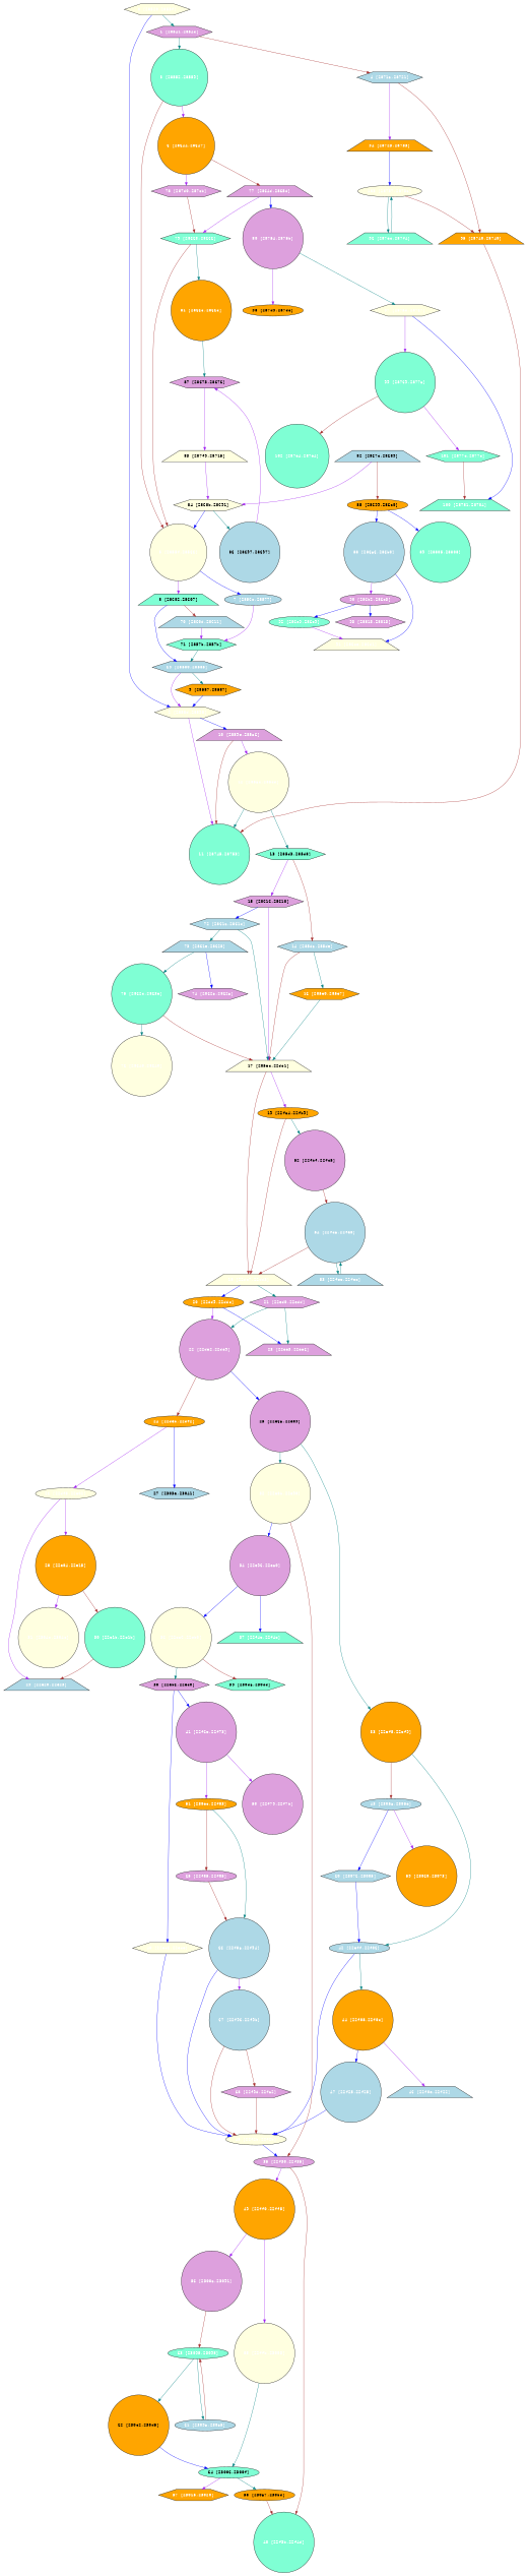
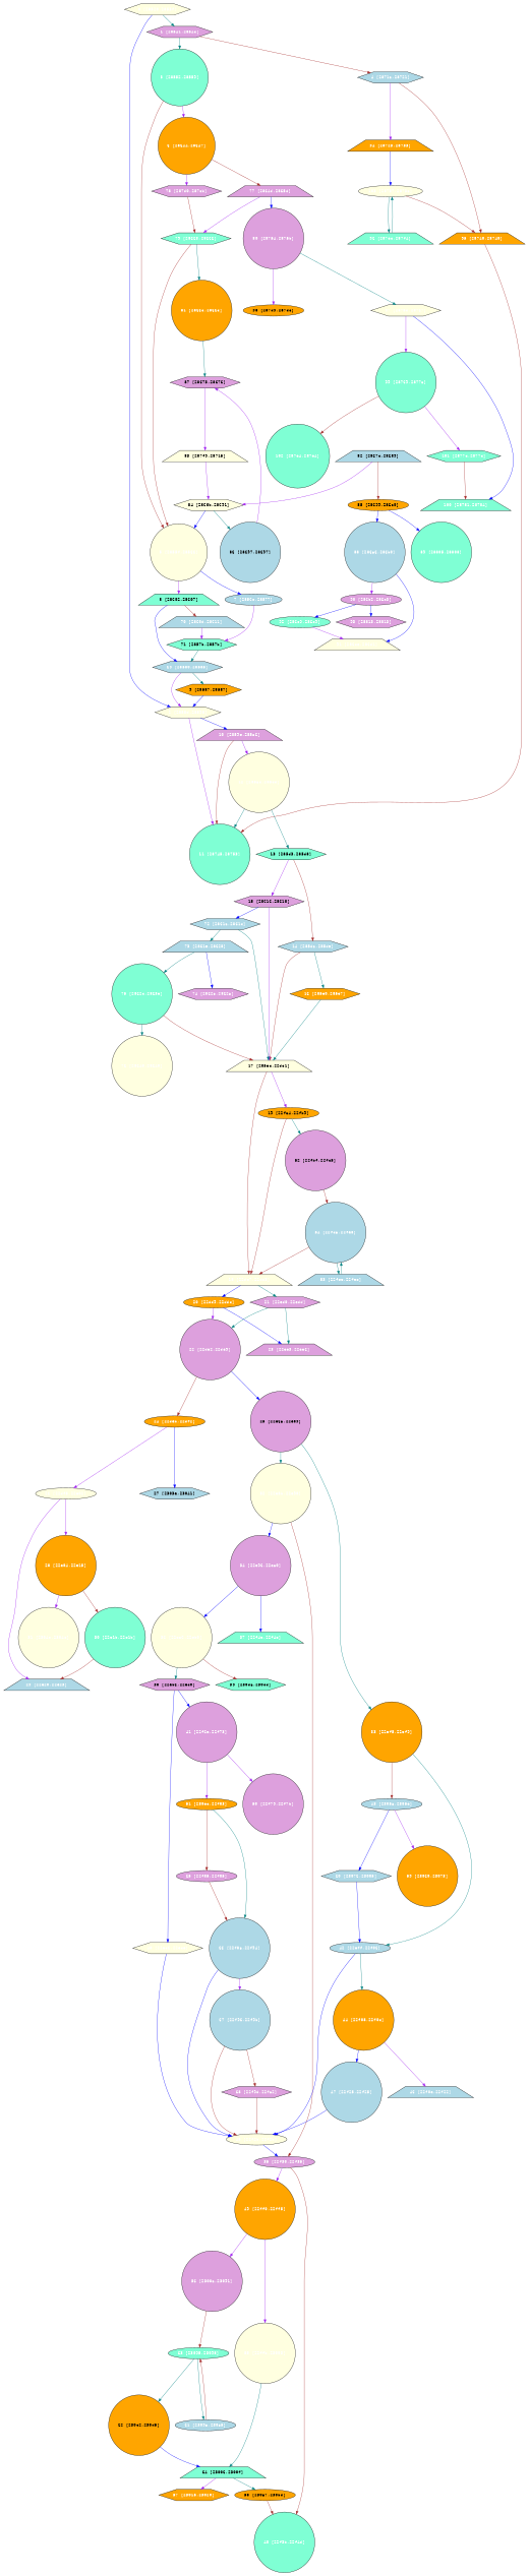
  digraph {
    fontname="DejaVu Sans Mono"
    node [fillcolor=plum fontcolor="#ffffff" fontname="DejaVu Sans Mono" shape=circle style=filled]
    edge [color=purple fontname="DejaVu Sans Mono"]
    n1 [fillcolor=lightyellow label="0 [28520,2853f]" shape=hexagon]
    n2 [label="1 [28541,2854c]" shape=hexagon]
    n3 [fillcolor=lightyellow label="2 [2858d,28598]" shape=hexagon]
    n4 [fillcolor=aquamarine label="3 [28552,28559]"]
    n5 [fillcolor=lightblue label="4 [2871a,28721]" shape=hexagon]
    n6 [label="10 [2859e,285a6]" shape=trapezium]
    n7 [fillcolor=aquamarine label="11 [28745,28753]"]
    n8 [fillcolor=lightyellow label="5 [2855f,28566]"]
    n9 [fillcolor=orange label="6 [28644,28647]"]
    n10 [fillcolor=orange label="94 [28723,28733]" shape=trapezium]
    n11 [fillcolor=orange label="95 [28740,28740]" shape=trapezium]
    n12 [fillcolor=lightyellow label="12 [285ac,285cd]"]
    n13 [fillcolor=lightblue label="7 [2856c,28577]" shape=ellipse]
    n14 [fillcolor=aquamarine fontcolor="#000000" label="8 [28602,28607]" shape=trapezium]
    n15 [label="77 [2864d,2865d]" shape=trapezium]
    n16 [label="78 [287d0,287cb]" shape=hexagon]
    n17 [fillcolor=lightyellow label="103 [28737,2873a]" shape=ellipse]
    n18 [fillcolor=aquamarine fontcolor="#000000" label="71 [2857b,2857b]" shape=hexagon]
    n19 [fillcolor=lightblue label="69 [28580,28585]" shape=hexagon]
    n20 [fillcolor=lightblue label="70 [2860d,28611]" shape=trapezium]
    n21 [fillcolor=aquamarine label="79 [28663,28666]" shape=hexagon]
    n22 [label="80 [28754,2875b]"]
    n23 [fillcolor=orange fontcolor="#000000" label="9 [28587,28587]" shape=hexagon]
    n24 [fillcolor=aquamarine fontcolor="#000000" label="13 [285d3,285d8]" shape=hexagon]
    n25 [fillcolor=lightblue label="14 [285da,285de]" shape=hexagon]
    n26 [fontcolor="#000000" label="15 [28616,28618]" shape=hexagon]
    n27 [fillcolor=orange label="16 [285e0,285e7]" shape=hexagon]
    n28 [fillcolor=lightyellow fontcolor="#000000" label="17 [285ec,22dc1]" shape=trapezium]
    n29 [fillcolor=lightblue label="72 [2861a,2861c]" shape=hexagon]
    n30 [fillcolor=lightyellow label="18 [22dc7,22dd3]" shape=trapezium]
    n31 [fillcolor=orange fontcolor="#000000" label="19 [22fa4,22fb9]" shape=ellipse]
    n32 [fillcolor=lightblue label="73 [2861e,28628]" shape=trapezium]
    n33 [fillcolor=orange label="20 [22dd9,22ddc]" shape=ellipse]
    n34 [label="21 [22ed0,22edd]" shape=hexagon]
    n35 [fontcolor="#000000" label="52 [22fbf,22fc5]"]
    n36 [label="22 [22de2,22de9]"]
    n37 [label="23 [22ee3,22ee6]" shape=trapezium]
    n38 [fillcolor=lightblue label="54 [22fca,22fe8]"]
    n39 [fillcolor=orange label="24 [22deb,22df2]" shape=ellipse]
    n40 [fontcolor="#000000" label="25 [22e6a,22e89]"]
    n41 [fillcolor=lightyellow label="26 [22df8,22e02]" shape=ellipse]
    n42 [fillcolor=lightblue fontcolor="#000000" label="27 [2303e,23041]" shape=hexagon]
    n43 [fillcolor=lightyellow label="32 [22e8b,22e90]"]
    n44 [fillcolor=orange label="33 [22ef5,22ef9]"]
    n45 [fillcolor=orange label="28 [22e04,22e15]"]
    n46 [fillcolor=lightblue label="29 [22e20,22e23]" shape=trapezium]
    n47 [label="34 [22e96,22ea0]"]
    n48 [label="35 [22f30,22f35]" shape=ellipse]
    n49 [fillcolor=lightblue label="42 [22eff,22f06]" shape=ellipse]
    n50 [fillcolor=lightblue label="43 [2305a,2305e]" shape=ellipse]
    n51 [fillcolor=aquamarine label="30 [22e1b,22e1b]"]
    n52 [fillcolor=lightyellow label="31 [2304c,2304c]"]
    n53 [fillcolor=lightyellow label="36 [22ea6,22eb0]"]
    n54 [fillcolor=aquamarine label="37 [22f4e,22f4e]" shape=trapezium]
    n55 [fillcolor=aquamarine label="48 [22f3b,22f4d]"]
    n56 [fillcolor=orange label="49 [22ff0,22ff5]"]
    n57 [fillcolor=lightyellow label="45 [22f2b,22f2b]" shape=ellipse]
    n58 [fillcolor=orange label="44 [22f08,22f0c]"]
    n59 [fillcolor=orange label="59 [23060,23073]"]
    n60 [fillcolor=lightblue label="60 [23076,23085]" shape=hexagon]
    n61 [fontcolor="#000000" label="38 [22eb6,22ec0]" shape=hexagon]
    n62 [fillcolor=aquamarine fontcolor="#000000" label="39 [230da,230dd]" shape=hexagon]
    n63 [fillcolor=lightyellow label="55 [22ffb,23003]"]
    n64 [label="56 [2308a,23091]"]
    n65 [fillcolor=lightyellow label="40 [22ec6,22ece]" shape=hexagon]
    n66 [label="41 [22f6e,22f73]"]
    n67 [label="50 [22f79,22f7b]"]
    n68 [fillcolor=orange label="51 [230ec,22f83]" shape=ellipse]
    n69 [label="65 [22f85,22f85]" shape=ellipse]
    n70 [fillcolor=lightblue label="66 [22f8a,22f94]"]
    n71 [fillcolor=lightblue label="46 [22f0e,22f22]" shape=trapezium]
    n72 [fillcolor=lightblue label="47 [22f25,22f25]"]
-   n73 [fillcolor=aquamarine fontcolor="#000000" label="64 [23006,2300f]" shape=ellipse]
+   n73 [fillcolor=aquamarine fontcolor="#000000" label="64 [23006,2300f]" shape=trapezium]
    n74 [fillcolor=aquamarine label="63 [23095,23098]" shape=ellipse]
    n75 [fillcolor=lightblue label="67 [22f96,22f9b]"]
    n76 [fillcolor=lightblue label="53 [22fee,22fee]" shape=trapezium]
    n77 [fillcolor=orange label="57 [23015,23020]" shape=hexagon]
    n78 [fillcolor=orange fontcolor="#000000" label="58 [230a7,230bd]" shape=ellipse]
    n79 [fillcolor=lightblue label="61 [2309a,230a5]" shape=ellipse]
    n80 [fillcolor=orange fontcolor="#000000" label="62 [230c2,230d5]"]
    n81 [label="68 [22f9d,22fa2]" shape=hexagon]
    n82 [label="74 [2862a,2862a]" shape=hexagon]
    n83 [fillcolor=aquamarine label="75 [2862c,2863e]"]
    n84 [fillcolor=lightyellow label="76 [28640,28640]"]
    n85 [fillcolor=orange label="81 [2866c,2866c]"]
    n86 [fillcolor=lightyellow label="97 [2875d,28767]" shape=hexagon]
    n87 [fillcolor=orange fontcolor="#000000" label="98 [287d9,287dc]" shape=ellipse]
    n88 [fontcolor="#000000" label="87 [28673,28676]" shape=hexagon]
    n89 [fillcolor=aquamarine label="99 [28769,2877a]"]
    n90 [fillcolor=aquamarine label="100 [28781,28784]" shape=trapezium]
    n91 [fillcolor=lightyellow fontcolor="#000000" label="83 [287f9,28715]" shape=trapezium]
    n92 [fillcolor=lightblue fontcolor="#000000" label="82 [2867c,28689]" shape=trapezium]
    n93 [fillcolor=lightyellow fontcolor="#000000" label="84 [2868b,28691]" shape=hexagon]
    n94 [fillcolor=orange fontcolor="#000000" label="85 [28699,286a0]" shape=ellipse]
    n95 [fillcolor=lightblue fontcolor="#000000" label="86 [28697,28697]"]
    n96 [fillcolor=lightblue label="88 [286a6,286b0]"]
    n97 [fillcolor=aquamarine label="89 [28805,28808]"]
    n98 [label="90 [286b2,286c3]" shape=ellipse]
    n99 [fillcolor=lightyellow label="91 [286ce,286d1]" shape=trapezium]
    n100 [fillcolor=aquamarine label="92 [286c9,286c9]" shape=ellipse]
    n101 [label="93 [28813,28813]" shape=hexagon]
    n102 [fillcolor=aquamarine label="96 [287ec,287f4]" shape=trapezium]
    n103 [fillcolor=aquamarine label="101 [2877c,2877c]" shape=hexagon]
    n104 [fillcolor=aquamarine label="102 [287e4,287e4]"]
    n1 -> n2 [color=teal]
    n1 -> n3 [color=blue]
    n2 -> n4 [color=teal]
    n2 -> n5 [color=brown]
    n3 -> n6 [color=blue]
    n3 -> n7
    n4 -> n8 [color=brown]
    n4 -> n9
    n5 -> n10
    n5 -> n11 [color=brown]
    n6 -> n7 [color=brown]
    n6 -> n12
    n8 -> n13 [color=blue]
    n8 -> n14
    n9 -> n15 [color=brown]
    n9 -> n16
    n10 -> n17 [color=blue]
    n11 -> n7 [color=brown]
    n12 -> n7 [color=teal]
    n12 -> n24 [color=teal]
    n13 -> n18
    n14 -> n19 [color=blue]
    n14 -> n20 [color=brown]
    n15 -> n21
    n15 -> n22 [color=blue]
    n16 -> n21 [color=brown]
    n17 -> n11 [color=brown]
    n17 -> n102 [color=teal]
    n18 -> n19 [color=teal]
    n19 -> n3
    n19 -> n23 [color=teal]
    n20 -> n18
    n21 -> n8 [color=brown]
    n21 -> n85 [color=teal]
    n22 -> n86 [color=teal]
    n22 -> n87
    n23 -> n3 [color=blue]
    n24 -> n25 [color=brown]
    n24 -> n26
    n25 -> n27 [color=teal]
    n25 -> n28 [color=brown]
    n26 -> n28
    n26 -> n29 [color=blue]
    n27 -> n28 [color=teal]
    n28 -> n30 [color=brown]
    n28 -> n31
    n29 -> n28 [color=teal]
    n29 -> n32 [color=teal]
    n30 -> n33 [color=blue]
    n30 -> n34 [color=teal]
    n31 -> n30 [color=brown]
    n31 -> n35 [color=teal]
    n32 -> n82 [color=blue]
    n32 -> n83 [color=teal]
    n33 -> n36
    n33 -> n37 [color=blue]
    n34 -> n36 [color=teal]
    n34 -> n37 [color=teal]
    n35 -> n38 [color=brown]
    n36 -> n39 [color=brown]
    n36 -> n40 [color=blue]
    n38 -> n30 [color=brown]
    n38 -> n76 [color=teal]
    n39 -> n41
    n39 -> n42 [color=blue]
    n40 -> n43 [color=teal]
    n40 -> n44 [color=teal]
    n41 -> n45
    n41 -> n46
    n43 -> n47 [color=blue]
    n43 -> n48 [color=brown]
    n44 -> n49 [color=teal]
    n44 -> n50 [color=brown]
    n45 -> n51 [color=brown]
    n45 -> n52
    n47 -> n53 [color=blue]
    n47 -> n54 [color=blue]
    n48 -> n55 [color=brown]
    n48 -> n56
    n49 -> n57 [color=blue]
    n49 -> n58 [color=teal]
    n50 -> n59
    n50 -> n60 [color=blue]
    n51 -> n46 [color=brown]
    n53 -> n61 [color=teal]
    n53 -> n62 [color=brown]
    n56 -> n63
    n56 -> n64
    n57 -> n48 [color=blue]
    n58 -> n71
    n58 -> n72 [color=blue]
    n60 -> n49 [color=blue]
    n61 -> n65 [color=blue]
    n61 -> n66 [color=blue]
    n63 -> n73 [color=teal]
    n64 -> n74 [color=brown]
    n65 -> n57 [color=blue]
    n66 -> n67
    n66 -> n68
    n68 -> n69 [color=brown]
    n68 -> n70 [color=teal]
    n69 -> n70 [color=brown]
    n70 -> n57 [color=blue]
    n70 -> n75
    n72 -> n57 [color=blue]
    n73 -> n77
    n73 -> n78 [color=teal]
    n74 -> n79 [color=teal]
    n74 -> n80 [color=teal]
    n75 -> n57 [color=brown]
    n75 -> n81 [color=brown]
    n76 -> n38 [color=teal]
    n78 -> n55 [color=brown]
    n79 -> n74 [color=brown]
    n80 -> n73 [color=blue]
    n81 -> n57 [color=brown]
    n83 -> n28 [color=brown]
    n83 -> n84 [color=teal]
    n85 -> n88 [color=teal]
    n86 -> n89
    n86 -> n90 [color=blue]
    n88 -> n91
    n89 -> n103
    n89 -> n104 [color=brown]
    n91 -> n93
    n92 -> n93
    n92 -> n94 [color=brown]
    n93 -> n8 [color=blue]
    n93 -> n95 [color=teal]
    n94 -> n96 [color=blue]
    n94 -> n97 [color=blue]
    n95 -> n88
    n96 -> n98
    n96 -> n99 [color=blue]
    n98 -> n100 [color=blue]
    n98 -> n101 [color=blue]
    n100 -> n99
    n102 -> n17 [color=teal]
    n103 -> n90 [color=brown]
  }
